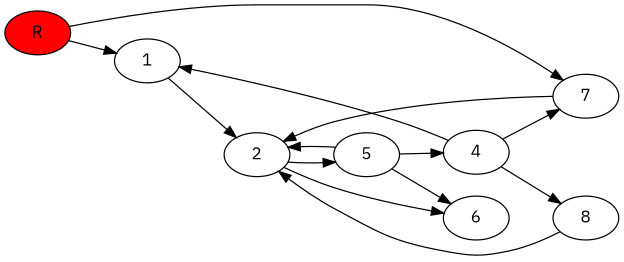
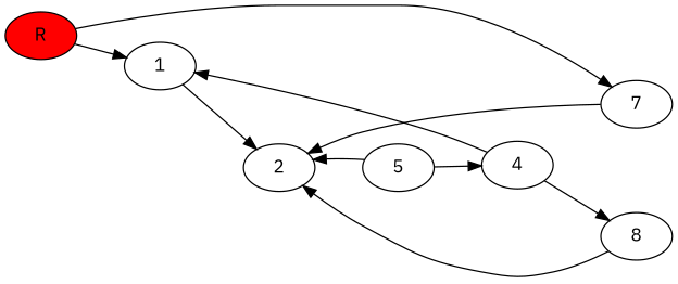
  digraph {
    fontname="IBM Plex Sans"
    rankdir=LR
    node [fontname="IBM Plex Sans"]
    edge [fontname="IBM Plex Sans"]
    1
    2
    5
-   6
    4
    7
    8
    R [fillcolor="#ff0000" style=filled]
    1 -> 2
-   2 -> 5
-   2 -> 6
    5 -> 2
-   5 -> 6
    5 -> 4
    4 -> 1
-   4 -> 7
    4 -> 8
    7 -> 2
    8 -> 2
    R -> 1
    R -> 7
  }
